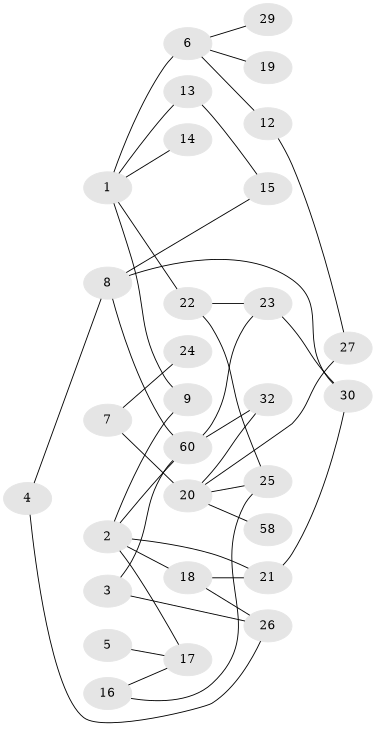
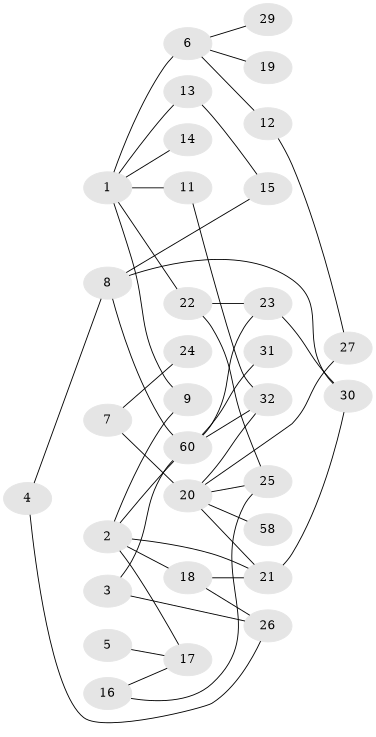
  graph {
    fontname="DejaVu Serif"
    rankdir=LR
    node [color=gray90 fontname="DejaVu Serif" style=filled]
    edge [fontname="DejaVu Serif" weight=1.0]
    1
    6
    9
+   11
    13
    14
    22
    12
    19
    29
    32
    15
    23
    25
    2
    n16 [label=60]
    17
    18
    21
+   31
    26
    3
    4
    8
    30
    5
    27
    7
    20
    24
    n31 [label=58]
    16
    1 -- 6
    1 -- 9
+   1 -- 11
    1 -- 13
    1 -- 14
    1 -- 22 [weight=2.0]
    6 -- 12
    6 -- 19
    6 -- 29
+   11 -- 32
    13 -- 15
    22 -- 23
    22 -- 25
    12 -- 27
    23 -- 30
    2 -- 9
    2 -- n16
    2 -- 17
    2 -- 18
    2 -- 21
    n16 -- 32
    n16 -- 23
+   n16 -- 31
    18 -- 21
    18 -- 26
    21 -- 30
    3 -- n16
    3 -- 26
    4 -- 26
    4 -- 8
    8 -- 15
    8 -- n16
    8 -- 30
    5 -- 17
    7 -- 20
    7 -- 24
    20 -- 32
    20 -- 25
+   20 -- 21
    20 -- 27 [weight=2.0]
    20 -- n31
    16 -- 25
    16 -- 17
  }
